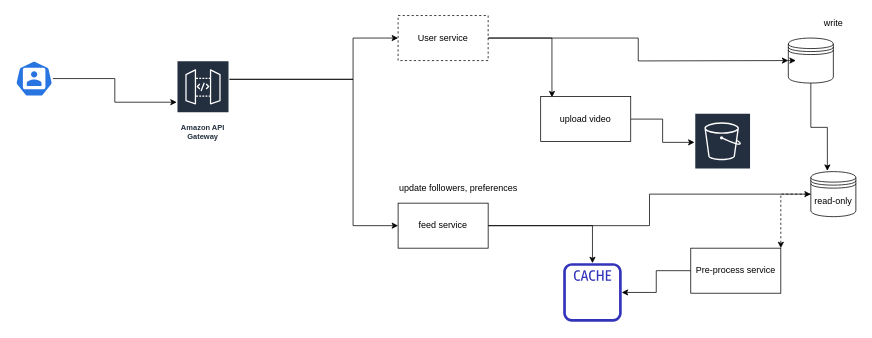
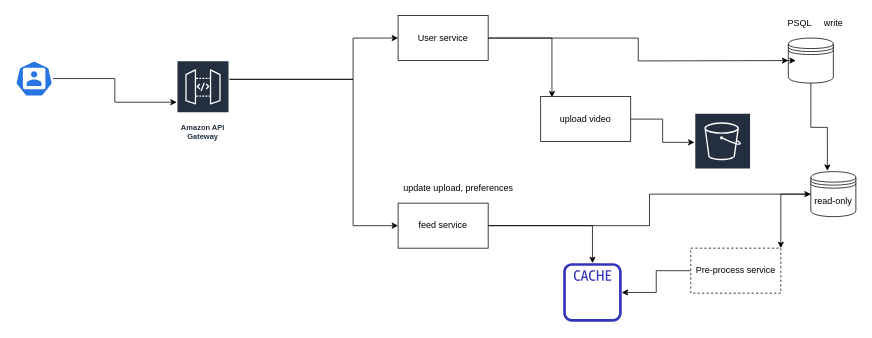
  <mxCell id="0" />
  <mxCell id="1" parent="0" />
  <mxCell id="2" style="edgeStyle=orthogonalEdgeStyle;rounded=0;orthogonalLoop=1;jettySize=auto;html=1;" edge="1" parent="1" source="3" target="6"><mxGeometry relative="1" as="geometry"><mxPoint x="180" y="104" as="targetPoint" /></mxGeometry></mxCell>
  <mxCell id="3" value="" style="html=1;dashed=0;whitespace=wrap;fillColor=#2875E2;strokeColor=#ffffff;points=[[0.005,0.63,0],[0.1,0.2,0],[0.9,0.2,0],[0.5,0,0],[0.995,0.63,0],[0.72,0.99,0],[0.5,1,0],[0.28,0.99,0]];shape=mxgraph.kubernetes.icon;prIcon=user" vertex="1" parent="1"><mxGeometry x="20" y="80" width="50" height="48" as="geometry" /></mxCell>
  <mxCell id="4" style="edgeStyle=orthogonalEdgeStyle;rounded=0;orthogonalLoop=1;jettySize=auto;html=1;entryX=0;entryY=0.5;entryDx=0;entryDy=0;" edge="1" parent="1" source="6" target="9"><mxGeometry relative="1" as="geometry"><Array as="points"><mxPoint x="470" y="105" /><mxPoint x="470" y="50" /></Array></mxGeometry></mxCell>
  <mxCell id="5" style="edgeStyle=orthogonalEdgeStyle;rounded=0;orthogonalLoop=1;jettySize=auto;html=1;entryX=0;entryY=0.5;entryDx=0;entryDy=0;" edge="1" parent="1" source="6" target="14"><mxGeometry relative="1" as="geometry"><Array as="points"><mxPoint x="470" y="105" /><mxPoint x="470" y="300" /></Array></mxGeometry></mxCell>
  <mxCell id="6" value="Amazon API Gateway" style="outlineConnect=0;fontColor=#232F3E;gradientColor=none;strokeColor=#ffffff;fillColor=#232F3E;dashed=0;verticalLabelPosition=middle;verticalAlign=bottom;align=center;html=1;whiteSpace=wrap;fontSize=10;fontStyle=1;spacing=3;shape=mxgraph.aws4.productIcon;prIcon=mxgraph.aws4.api_gateway;" vertex="1" parent="1"><mxGeometry x="235" y="80" width="70" height="111" as="geometry" /></mxCell>
  <mxCell id="7" style="edgeStyle=orthogonalEdgeStyle;rounded=0;orthogonalLoop=1;jettySize=auto;html=1;entryX=0.125;entryY=0.017;entryDx=0;entryDy=0;entryPerimeter=0;" edge="1" parent="1" source="9" target="11"><mxGeometry relative="1" as="geometry" /></mxCell>
  <mxCell id="8" style="edgeStyle=orthogonalEdgeStyle;rounded=0;orthogonalLoop=1;jettySize=auto;html=1;" edge="1" parent="1" source="9"><mxGeometry relative="1" as="geometry"><mxPoint x="1050" y="80" as="targetPoint" /></mxGeometry></mxCell>
- <mxCell id="9" value="User service" style="rounded=0;whiteSpace=wrap;html=1;dashed=1;" vertex="1" parent="1"><mxGeometry x="530" y="20" width="120" height="60" as="geometry" /></mxCell>
+ <mxCell id="9" value="User service" style="rounded=0;whiteSpace=wrap;html=1;" vertex="1" parent="1"><mxGeometry x="530" y="20" width="120" height="60" as="geometry" /></mxCell>
  <mxCell id="10" style="edgeStyle=orthogonalEdgeStyle;rounded=0;orthogonalLoop=1;jettySize=auto;html=1;" edge="1" parent="1" source="11" target="20"><mxGeometry relative="1" as="geometry" /></mxCell>
  <mxCell id="11" value="upload video" style="rounded=0;whiteSpace=wrap;html=1;" vertex="1" parent="1"><mxGeometry x="720" y="128" width="120" height="60" as="geometry" /></mxCell>
  <mxCell id="12" style="edgeStyle=orthogonalEdgeStyle;rounded=0;orthogonalLoop=1;jettySize=auto;html=1;" edge="1" parent="1" source="14" target="22"><mxGeometry relative="1" as="geometry"><mxPoint x="1070" y="260" as="targetPoint" /></mxGeometry></mxCell>
  <mxCell id="13" style="edgeStyle=orthogonalEdgeStyle;rounded=0;orthogonalLoop=1;jettySize=auto;html=1;" edge="1" parent="1" source="14" target="24"><mxGeometry relative="1" as="geometry" /></mxCell>
  <mxCell id="14" value="feed service" style="rounded=0;whiteSpace=wrap;html=1;" vertex="1" parent="1"><mxGeometry x="530" y="270" width="120" height="60" as="geometry" /></mxCell>
- <mxCell id="15" value="update followers, preferences" style="text;html=1;align=center;verticalAlign=middle;resizable=0;points=[];autosize=1;strokeColor=none;" vertex="1" parent="1"><mxGeometry x="525" y="240" width="170" height="20" as="geometry" /></mxCell>
+ <mxCell id="15" value="update upload, preferences" style="text;html=1;align=center;verticalAlign=middle;resizable=0;points=[];autosize=1;strokeColor=none;" vertex="1" parent="1"><mxGeometry x="525" y="240" width="170" height="20" as="geometry" /></mxCell>
  <mxCell id="16" style="edgeStyle=orthogonalEdgeStyle;rounded=0;orthogonalLoop=1;jettySize=auto;html=1;entryX=0.367;entryY=-0.017;entryDx=0;entryDy=0;entryPerimeter=0;" edge="1" parent="1" source="17" target="22"><mxGeometry relative="1" as="geometry" /></mxCell>
  <mxCell id="17" value="" style="shape=datastore;whiteSpace=wrap;html=1;" vertex="1" parent="1"><mxGeometry x="1050" y="50" width="60" height="60" as="geometry" /></mxCell>
+ <mxCell id="18" value="PSQL" style="text;html=1;align=center;verticalAlign=middle;resizable=0;points=[];autosize=1;strokeColor=none;" vertex="1" parent="1"><mxGeometry x="1040" y="20" width="50" height="20" as="geometry" /></mxCell>
  <mxCell id="19" style="edgeStyle=orthogonalEdgeStyle;rounded=0;orthogonalLoop=1;jettySize=auto;html=1;exitX=0;exitY=0.5;exitDx=0;exitDy=0;entryX=0.167;entryY=0.5;entryDx=0;entryDy=0;entryPerimeter=0;" edge="1" parent="1" source="17" target="17"><mxGeometry relative="1" as="geometry" /></mxCell>
  <mxCell id="20" value="Amazon S3" style="outlineConnect=0;fontColor=#232F3E;gradientColor=none;strokeColor=#ffffff;fillColor=#232F3E;dashed=0;verticalLabelPosition=middle;verticalAlign=bottom;align=center;html=1;whiteSpace=wrap;fontSize=10;fontStyle=1;spacing=3;shape=mxgraph.aws4.productIcon;prIcon=mxgraph.aws4.s3;" vertex="1" parent="1"><mxGeometry x="925" y="150" width="75" height="78" as="geometry" /></mxCell>
- <mxCell id="21" style="edgeStyle=orthogonalEdgeStyle;rounded=0;orthogonalLoop=1;jettySize=auto;html=1;entryX=1;entryY=0;entryDx=0;entryDy=0;dashed=1;" edge="1" parent="1" source="22" target="26"><mxGeometry relative="1" as="geometry" /></mxCell>
+ <mxCell id="21" style="edgeStyle=orthogonalEdgeStyle;rounded=0;orthogonalLoop=1;jettySize=auto;html=1;entryX=1;entryY=0;entryDx=0;entryDy=0;" edge="1" parent="1" source="22" target="26"><mxGeometry relative="1" as="geometry" /></mxCell>
  <mxCell id="22" value="read-only" style="shape=datastore;whiteSpace=wrap;html=1;" vertex="1" parent="1"><mxGeometry x="1080" y="228" width="60" height="60" as="geometry" /></mxCell>
  <mxCell id="23" value="write" style="text;html=1;align=center;verticalAlign=middle;resizable=0;points=[];autosize=1;strokeColor=none;" vertex="1" parent="1"><mxGeometry x="1090" y="20" width="40" height="20" as="geometry" /></mxCell>
  <mxCell id="24" value="" style="outlineConnect=0;fontColor=#232F3E;gradientColor=none;fillColor=#3334B9;strokeColor=none;dashed=0;verticalLabelPosition=bottom;verticalAlign=top;align=center;html=1;fontSize=12;fontStyle=0;aspect=fixed;pointerEvents=1;shape=mxgraph.aws4.cache_node;" vertex="1" parent="1"><mxGeometry x="750" y="350" width="78" height="78" as="geometry" /></mxCell>
  <mxCell id="25" style="edgeStyle=orthogonalEdgeStyle;rounded=0;orthogonalLoop=1;jettySize=auto;html=1;" edge="1" parent="1" source="26" target="24"><mxGeometry relative="1" as="geometry" /></mxCell>
- <mxCell id="26" value="Pre-process service" style="whiteSpace=wrap;html=1;" vertex="1" parent="1"><mxGeometry x="920" y="330" width="120" height="60" as="geometry" /></mxCell>
+ <mxCell id="26" value="Pre-process service" style="whiteSpace=wrap;html=1;dashed=1;" vertex="1" parent="1"><mxGeometry x="920" y="330" width="120" height="60" as="geometry" /></mxCell>
